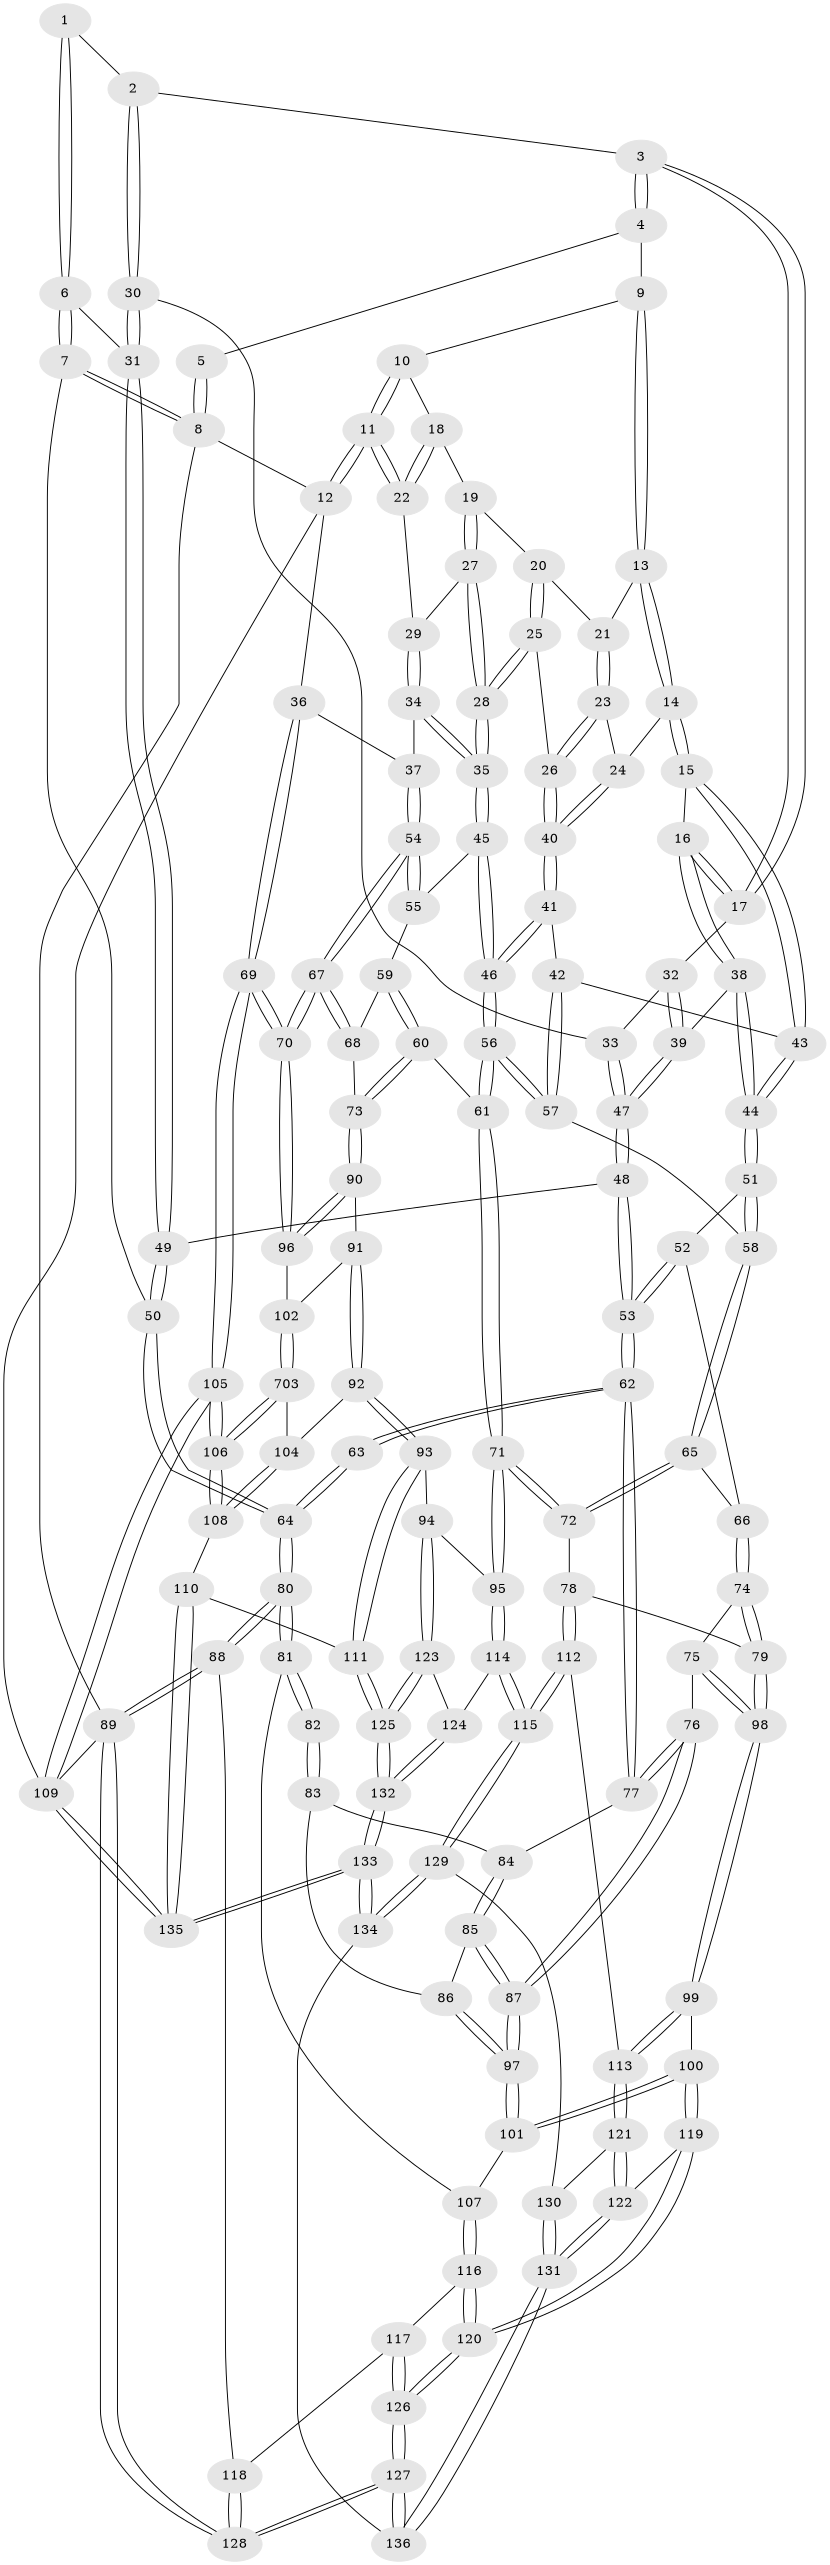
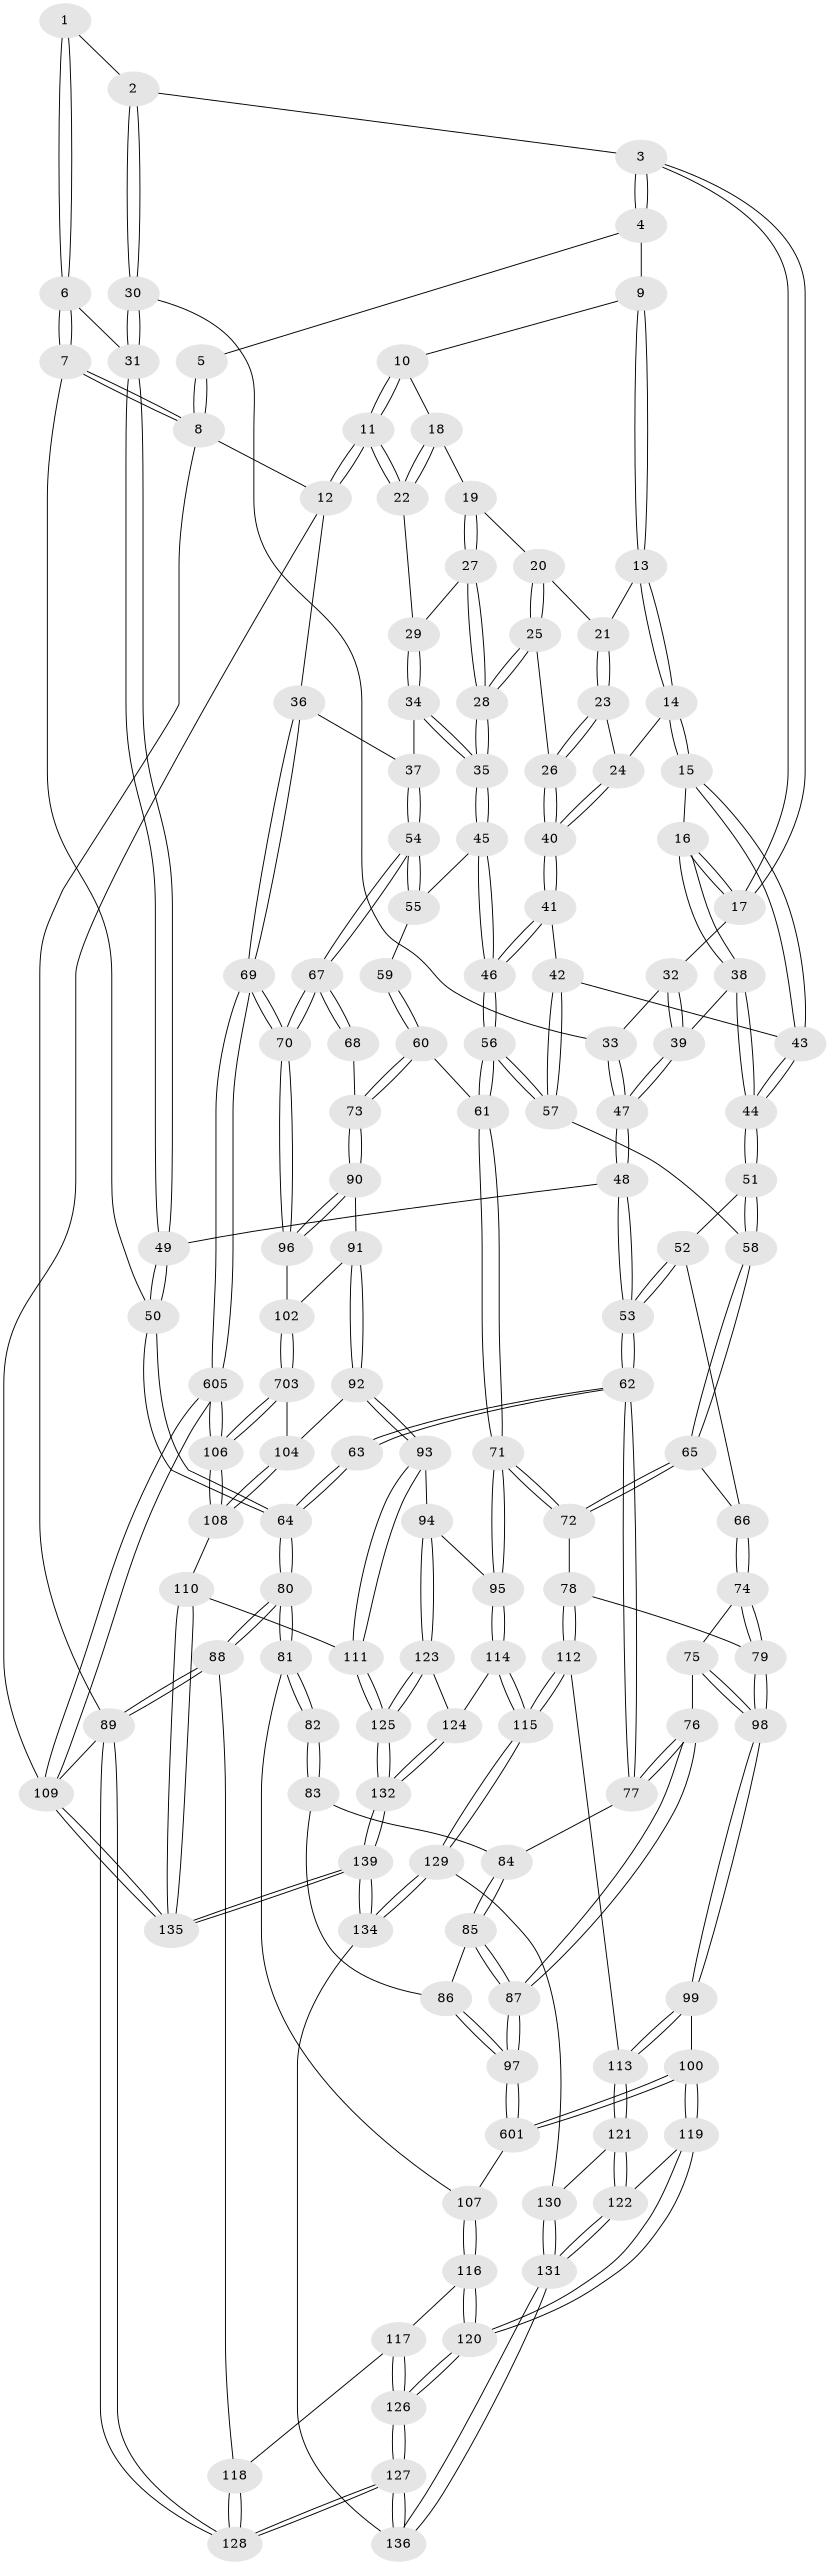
  graph {
    node [color=gray90 style=filled]
    1
    2
    6
    3
    30
    7
    31
    4
    17
    33
    5
    9
    32
    8
    10
    13
    12
    89
    50
    49
    64
    36
    109
    128
    11
    18
    14
    21
    22
    19
    29
    37
    69
    135
    15
    24
    23
    16
    43
    40
    38
    44
    39
    20
    27
    25
    28
    26
    34
    41
    35
    45
    47
    48
    54
    46
    55
    70
-   105
+   105 [label=605]
    67
    51
    42
    57
    56
    58
    52
    59
    61
    53
    62
    80
    66
    65
    74
    63
    77
    68
    60
    71
    72
    73
    90
    95
    84
    81
    88
    78
    75
    79
    96
    106
    102
    114
    112
    91
    76
    98
    87
    99
    97
    85
    113
    115
    82
    107
    118
    83
    116
    86
-   101
+   101 [label=601]
    92
    93
    104
    n114 [label=703]
    94
    111
    108
    123
    125
    124
    100
    119
    121
    120
    122
    110
    117
    132
    129
    130
    134
    126
    127
    131
    136
-   133
+   133 [label=139]
    1 -- 2
    1 -- 6
    1 -- 6
    2 -- 3
    2 -- 30
    2 -- 30
    6 -- 7
    6 -- 7
    6 -- 31
    3 -- 4
    3 -- 4
    3 -- 17
    3 -- 17
    30 -- 31
    30 -- 31
    30 -- 33
    7 -- 8
    7 -- 8
    7 -- 50
    31 -- 49
    31 -- 49
    4 -- 5
    4 -- 9
    17 -- 32
    33 -- 47
    33 -- 47
    5 -- 8
    5 -- 8
    9 -- 10
    9 -- 13
    9 -- 13
    32 -- 33
    32 -- 39
    32 -- 39
    8 -- 12
    8 -- 89
    10 -- 11
    10 -- 11
    10 -- 18
    13 -- 14
    13 -- 14
    13 -- 21
    12 -- 36
    12 -- 109
    89 -- 109
    89 -- 128
    89 -- 128
    50 -- 64
    50 -- 64
    49 -- 50
    49 -- 50
    64 -- 80
    64 -- 80
    36 -- 37
    36 -- 69
    36 -- 69
    109 -- 135
    109 -- 135
    11 -- 12
    11 -- 12
    11 -- 22
    11 -- 22
    18 -- 22
    18 -- 22
    18 -- 19
    14 -- 15
    14 -- 15
    14 -- 24
    21 -- 23
    21 -- 23
    22 -- 29
    19 -- 20
    19 -- 27
    19 -- 27
    29 -- 34
    29 -- 34
    37 -- 54
    37 -- 54
    69 -- 70
    69 -- 70
    69 -- 105
    69 -- 105
    15 -- 16
    15 -- 43
    15 -- 43
    24 -- 40
    24 -- 40
    23 -- 24
    23 -- 26
    23 -- 26
    16 -- 17
    16 -- 17
    16 -- 38
    16 -- 38
    43 -- 44
    43 -- 44
    40 -- 41
    40 -- 41
    38 -- 44
    38 -- 44
    38 -- 39
    44 -- 51
    44 -- 51
    39 -- 47
    39 -- 47
    20 -- 21
    20 -- 25
    20 -- 25
    27 -- 29
    27 -- 28
    27 -- 28
    25 -- 28
    25 -- 28
    25 -- 26
    28 -- 35
    28 -- 35
    26 -- 40
    26 -- 40
    34 -- 37
    34 -- 35
    34 -- 35
    41 -- 46
    41 -- 46
    41 -- 42
    35 -- 45
    35 -- 45
    45 -- 46
    45 -- 46
    45 -- 55
    47 -- 48
    47 -- 48
    48 -- 49
    48 -- 53
    48 -- 53
    54 -- 55
    54 -- 55
    54 -- 67
    54 -- 67
    46 -- 56
    46 -- 56
    55 -- 59
    70 -- 96
    70 -- 96
    105 -- 109
    105 -- 109
    105 -- 106
    105 -- 106
    67 -- 70
    67 -- 70
    67 -- 68
    67 -- 68
    51 -- 58
    51 -- 58
    51 -- 52
    42 -- 43
    42 -- 57
    42 -- 57
    57 -- 58
    56 -- 57
    56 -- 57
    56 -- 61
    56 -- 61
    58 -- 65
    58 -- 65
    52 -- 53
    52 -- 53
    52 -- 66
-   59 -- 68
    59 -- 60
    59 -- 60
    61 -- 71
    61 -- 71
    53 -- 62
    53 -- 62
    62 -- 63
    62 -- 63
    62 -- 77
    62 -- 77
    80 -- 81
    80 -- 81
    80 -- 88
    80 -- 88
    66 -- 74
    66 -- 74
    65 -- 66
    65 -- 72
    65 -- 72
    74 -- 75
    74 -- 79
    74 -- 79
    63 -- 64
    63 -- 64
    77 -- 84
    68 -- 73
    60 -- 61
    60 -- 73
    60 -- 73
    71 -- 72
    71 -- 72
    71 -- 95
    71 -- 95
    72 -- 78
    73 -- 90
    73 -- 90
    90 -- 96
    90 -- 96
    90 -- 91
    95 -- 114
    95 -- 114
    84 -- 85
    84 -- 85
    81 -- 82
    81 -- 82
    81 -- 107
    88 -- 89
    88 -- 89
    88 -- 118
    78 -- 79
    78 -- 112
    78 -- 112
    75 -- 76
    75 -- 98
    75 -- 98
    79 -- 98
    79 -- 98
    96 -- 102
    106 -- 108
    106 -- 108
    102 -- n114
    102 -- n114
    114 -- 115
    114 -- 115
    114 -- 124
    112 -- 113
    112 -- 115
    112 -- 115
    91 -- 102
    91 -- 92
    91 -- 92
    76 -- 77
    76 -- 77
    76 -- 87
    76 -- 87
    98 -- 99
    98 -- 99
    87 -- 97
    87 -- 97
    99 -- 113
    99 -- 113
    99 -- 100
    97 -- 101
    97 -- 101
    85 -- 87
    85 -- 87
    85 -- 86
    113 -- 121
    113 -- 121
    115 -- 129
    115 -- 129
    82 -- 83
    82 -- 83
    107 -- 116
    107 -- 116
    118 -- 128
    118 -- 128
    83 -- 84
    83 -- 86
    116 -- 120
    116 -- 120
    116 -- 117
    86 -- 97
    86 -- 97
    101 -- 107
    92 -- 93
    92 -- 93
    92 -- 104
    93 -- 94
    93 -- 111
    93 -- 111
    104 -- 108
    104 -- 108
    n114 -- 106
    n114 -- 106
    n114 -- 104
    94 -- 95
    94 -- 123
    94 -- 123
    111 -- 125
    111 -- 125
    108 -- 110
    123 -- 125
    123 -- 125
    123 -- 124
    125 -- 132
    125 -- 132
    124 -- 132
    124 -- 132
    100 -- 101
    100 -- 101
    100 -- 119
    100 -- 119
    119 -- 120
    119 -- 120
    119 -- 122
    121 -- 122
    121 -- 122
    121 -- 130
    120 -- 126
    120 -- 126
    122 -- 131
    122 -- 131
    110 -- 135
    110 -- 135
    110 -- 111
    117 -- 118
    117 -- 126
    117 -- 126
    132 -- 133
    132 -- 133
    129 -- 130
    129 -- 134
    129 -- 134
    130 -- 131
    130 -- 131
    134 -- 136
    126 -- 127
    126 -- 127
    127 -- 128
    127 -- 128
    127 -- 136
    127 -- 136
    131 -- 136
    131 -- 136
    133 -- 135
    133 -- 135
    133 -- 134
    133 -- 134
  }
